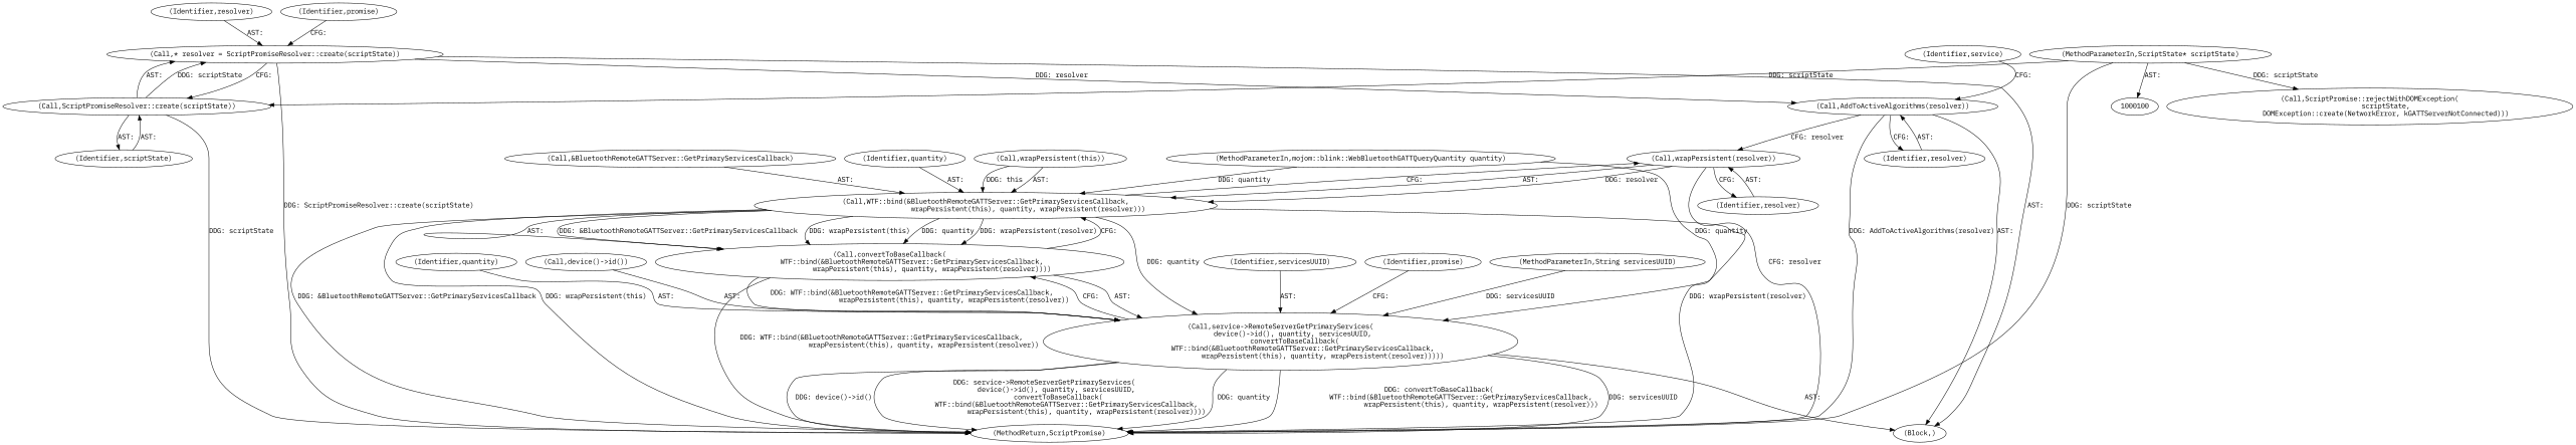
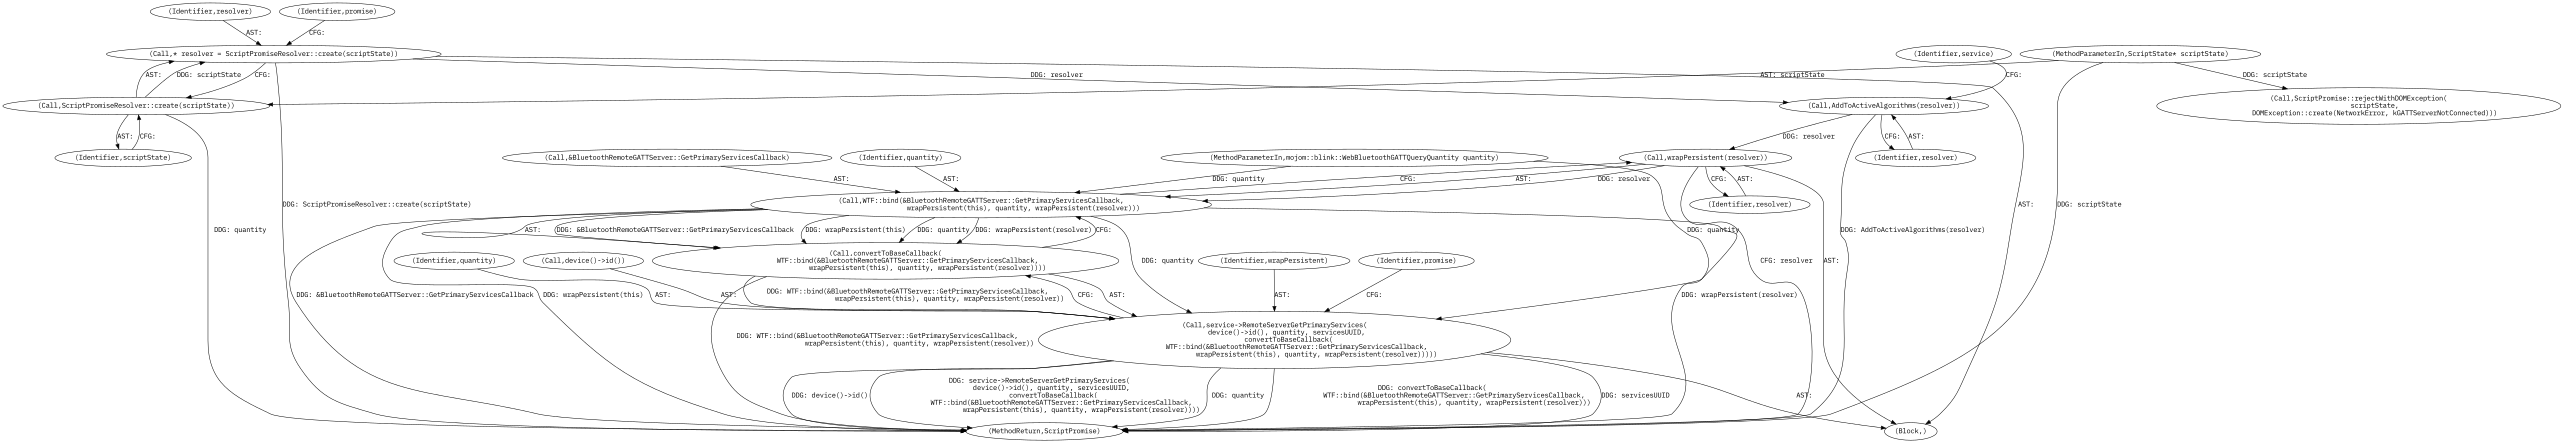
  digraph {
    fontname="IBM Plex Mono"
    node [fontname="IBM Plex Mono"]
    edge [fontname="IBM Plex Mono"]
    n1 [label="(Call,* resolver = ScriptPromiseResolver::create(scriptState))"]
    n2 [label="(Call,ScriptPromiseResolver::create(scriptState))"]
    n3 [label="(Call,AddToActiveAlgorithms(resolver))"]
    n4 [label="(MethodReturn,ScriptPromise)"]
    n5 [label="(Block,)"]
    n6 [label="(Identifier,scriptState)"]
    n7 [label="(Call,wrapPersistent(resolver))"]
    n8 [label="(Identifier,resolver)"]
    n9 [label="(MethodParameterIn,ScriptState* scriptState)"]
    n10 [label="(Call,ScriptPromise::rejectWithDOMException(\n        scriptState,\n        DOMException::create(NetworkError, kGATTServerNotConnected)))"]
-   1000100
    n12 [label="(Call,WTF::bind(&BluetoothRemoteGATTServer::GetPrimaryServicesCallback,\n                     wrapPersistent(this), quantity, wrapPersistent(resolver)))"]
    n13 [label="(Identifier,resolver)"]
    n14 [label="(Call,service->RemoteServerGetPrimaryServices(\n      device()->id(), quantity, servicesUUID,\n       convertToBaseCallback(\n           WTF::bind(&BluetoothRemoteGATTServer::GetPrimaryServicesCallback,\n                     wrapPersistent(this), quantity, wrapPersistent(resolver)))))"]
    n15 [label="(Call,convertToBaseCallback(\n           WTF::bind(&BluetoothRemoteGATTServer::GetPrimaryServicesCallback,\n                     wrapPersistent(this), quantity, wrapPersistent(resolver))))"]
-   n16 [label="(Identifier,servicesUUID)"]
+   n16 [label="(Identifier,wrapPersistent)"]
    n17 [label="(Identifier,service)"]
    n18 [label="(Identifier,quantity)"]
-   n19 [label="(Call,wrapPersistent(this))"]
    n20 [label="(Identifier,promise)"]
    n21 [label="(Identifier,resolver)"]
-   n22 [label="(MethodParameterIn,String servicesUUID)"]
    n23 [label="(MethodParameterIn,mojom::blink::WebBluetoothGATTQueryQuantity quantity)"]
    n24 [label="(Identifier,quantity)"]
    n25 [label="(Identifier,promise)"]
    n26 [label="(Call,device()->id())"]
    n27 [label="(Call,&BluetoothRemoteGATTServer::GetPrimaryServicesCallback)"]
    n1 -> n2 [label="CFG: "]
    n1 -> n3 [label="DDG: resolver"]
    n1 -> n4 [label="DDG: ScriptPromiseResolver::create(scriptState)"]
    n1 -> n5 [label="AST: "]
    n2 -> n1 [label="AST: "]
    n2 -> n1 [label="DDG: scriptState"]
-   n2 -> n4 [label="DDG: scriptState"]
+   n2 -> n4 [label="DDG: quantity"]
    n2 -> n6 [label="AST: "]
    n3 -> n4 [label="DDG: AddToActiveAlgorithms(resolver)"]
-   n3 -> n5 [label="AST: "]
-   n3 -> n7 [label="CFG: resolver"]
+   n7 -> n5 [label="AST: "]
+   n3 -> n7 [label="DDG: resolver"]
    n3 -> n8 [label="CFG: "]
-   n6 -> n2 [label="AST: "]
+   n6 -> n2 [label="CFG: "]
    n7 -> n4 [label="CFG: resolver"]
    n7 -> n12 [label="AST: "]
    n7 -> n12 [label="DDG: resolver"]
    n7 -> n13 [label="CFG: "]
    n8 -> n3 [label="AST: "]
-   n9 -> n2 [label="DDG: scriptState"]
+   n9 -> n2 [label="AST: scriptState"]
    n9 -> n4 [label="DDG: scriptState"]
    n9 -> n10 [label="DDG: scriptState"]
-   n9 -> 1000100 [label="AST: "]
    n12 -> n4 [label="DDG: wrapPersistent(resolver)"]
    n12 -> n4 [label="DDG: &BluetoothRemoteGATTServer::GetPrimaryServicesCallback"]
    n12 -> n4 [label="DDG: wrapPersistent(this)"]
    n12 -> n7 [label="CFG: "]
    n12 -> n14 [label="DDG: quantity"]
    n12 -> n15 [label="AST: "]
    n12 -> n15 [label="DDG: &BluetoothRemoteGATTServer::GetPrimaryServicesCallback"]
    n12 -> n15 [label="DDG: wrapPersistent(this)"]
    n12 -> n15 [label="DDG: quantity"]
    n12 -> n15 [label="DDG: wrapPersistent(resolver)"]
    n13 -> n7 [label="AST: "]
    n14 -> n4 [label="DDG: service->RemoteServerGetPrimaryServices(\n      device()->id(), quantity, servicesUUID,\n       convertToBaseCallback(\n           WTF::bind(&BluetoothRemoteGATTServer::GetPrimaryServicesCallback,\n                     wrapPersistent(this), quantity, wrapPersistent(resolver))))"]
    n14 -> n4 [label="DDG: quantity"]
    n14 -> n4 [label="DDG: convertToBaseCallback(\n           WTF::bind(&BluetoothRemoteGATTServer::GetPrimaryServicesCallback,\n                     wrapPersistent(this), quantity, wrapPersistent(resolver)))"]
    n14 -> n4 [label="DDG: servicesUUID"]
    n14 -> n4 [label="DDG: device()->id()"]
    n14 -> n5 [label="AST: "]
    n14 -> n15 [label="CFG: "]
    n15 -> n4 [label="DDG: WTF::bind(&BluetoothRemoteGATTServer::GetPrimaryServicesCallback,\n                     wrapPersistent(this), quantity, wrapPersistent(resolver))"]
    n15 -> n12 [label="CFG: "]
    n15 -> n14 [label="AST: "]
    n15 -> n14 [label="DDG: WTF::bind(&BluetoothRemoteGATTServer::GetPrimaryServicesCallback,\n                     wrapPersistent(this), quantity, wrapPersistent(resolver))"]
    n16 -> n14 [label="AST: "]
    n17 -> n3 [label="CFG: "]
    n18 -> n12 [label="AST: "]
-   n19 -> n12 [label="AST: "]
-   n19 -> n12 [label="DDG: this"]
    n20 -> n14 [label="CFG: "]
    n21 -> n1 [label="AST: "]
-   n22 -> n14 [label="DDG: servicesUUID"]
    n23 -> n12 [label="DDG: quantity"]
    n23 -> n14 [label="DDG: quantity"]
    n24 -> n14 [label="AST: "]
    n25 -> n1 [label="CFG: "]
    n26 -> n14 [label="AST: "]
    n27 -> n12 [label="AST: "]
  }
